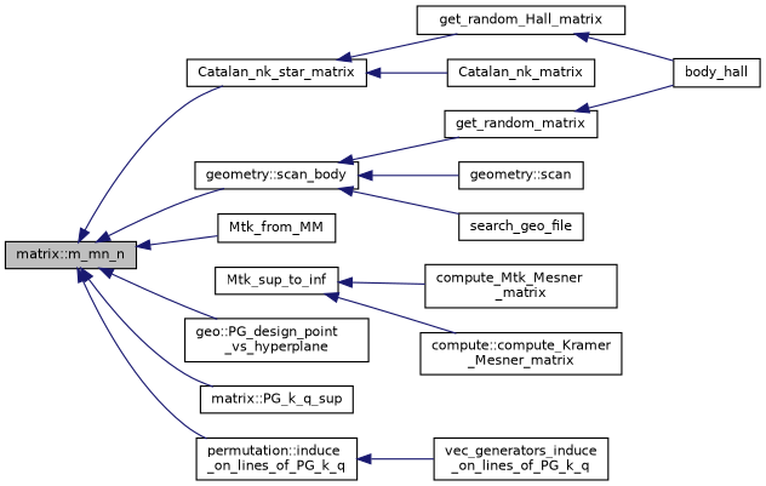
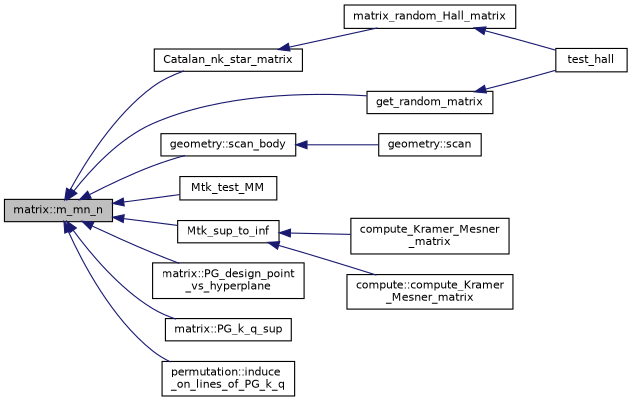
  digraph {
    rankdir=LR
    node [color=black fillcolor=white fontname=Helvetica fontsize=10 shape=record style=filled]
    edge [color=midnightblue dir=back fontname=Helvetica fontsize=10 labelfontname=Helvetica labelfontsize=10 style=solid]
    n1 [fillcolor=grey75 fontcolor=black height=0.2 label="matrix::m_mn_n" width=0.4]
    n2 [height=0.2 label=get_random_matrix width=0.4]
-   n3 [height=0.2 label=Mtk_from_MM width=0.4]
+   n3 [height=0.2 label=Mtk_test_MM width=0.4]
    n4 [height=0.2 label=Mtk_sup_to_inf width=0.4]
    n5 [height=0.2 label="geometry::scan_body" width=0.4]
    n6 [height=0.2 label=Catalan_nk_star_matrix width=0.4]
-   n7 [height=0.2 label="geo::PG_design_point\l_vs_hyperplane" width=0.4]
+   n7 [height=0.2 label="matrix::PG_design_point\l_vs_hyperplane" width=0.4]
    n8 [height=0.2 label="matrix::PG_k_q_sup" width=0.4]
    n9 [height=0.2 label="permutation::induce\l_on_lines_of_PG_k_q" width=0.4]
-   n10 [height=0.2 label=body_hall width=0.4]
-   n11 [height=0.2 label=get_random_Hall_matrix width=0.4]
-   n12 [height=0.2 label="compute_Mtk_Mesner\l_matrix" width=0.4]
+   n10 [height=0.2 label=test_hall width=0.4]
+   n11 [height=0.2 label=matrix_random_Hall_matrix width=0.4]
+   n12 [height=0.2 label="compute_Kramer_Mesner\l_matrix" width=0.4]
    n13 [height=0.2 label="compute::compute_Kramer\l_Mesner_matrix" width=0.4]
    n14 [height=0.2 label="geometry::scan" width=0.4]
-   n15 [height=0.2 label=search_geo_file width=0.4]
-   n16 [height=0.2 label=Catalan_nk_matrix width=0.4]
-   n17 [height=0.2 label="vec_generators_induce\l_on_lines_of_PG_k_q" width=0.4]
-   n5 -> n2
+   n1 -> n2
    n1 -> n3
+   n1 -> n4
    n1 -> n5
    n1 -> n6
    n1 -> n7
    n1 -> n8
    n1 -> n9
    n2 -> n10
    n4 -> n12
    n4 -> n13
    n5 -> n14
-   n5 -> n15
    n6 -> n11
-   n6 -> n16
-   n9 -> n17
    n11 -> n10
  }
